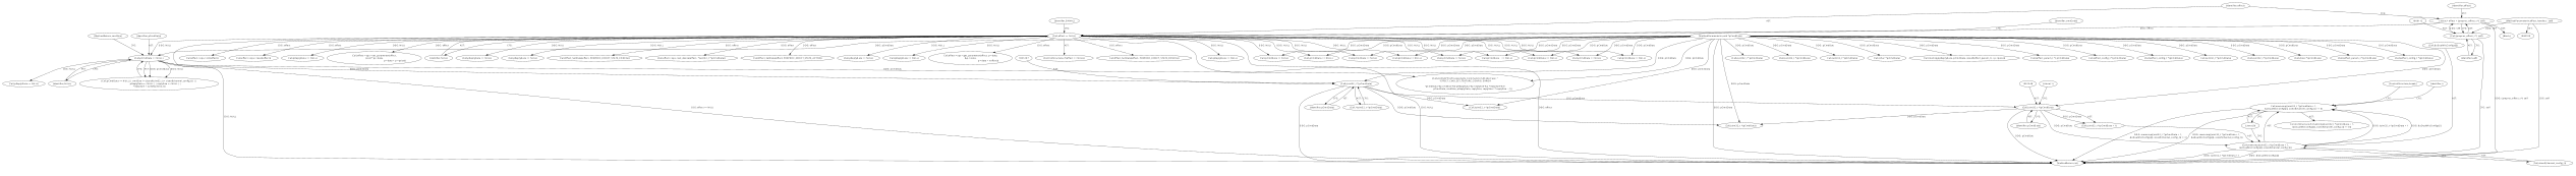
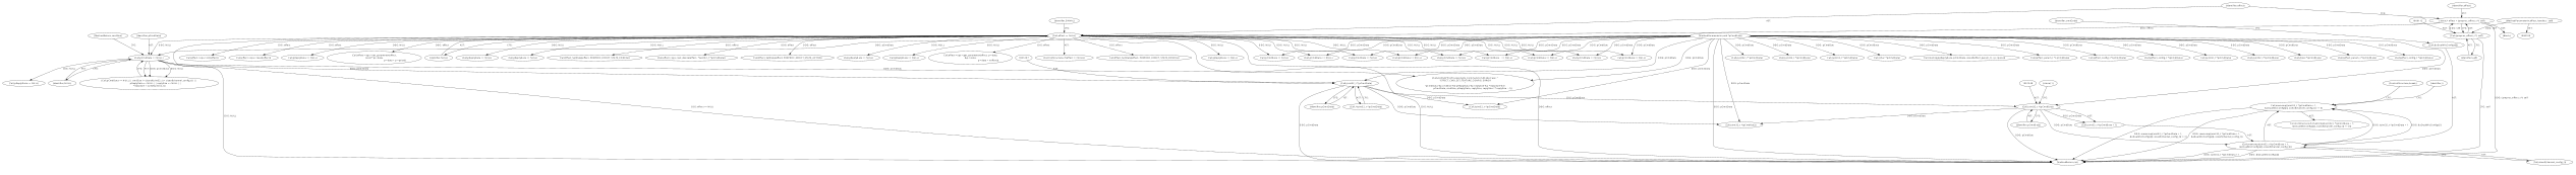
  digraph {
    fontname="Open Sans"
    node [fontname="Open Sans"]
    edge [fontname="Open Sans"]
    n1 [label="(Call,memcmp((uint32_t *)pCmdData + 1,\n &sDualMicConfigs[i], sizeof(channel_config_t)) == 0)"]
    n2 [label="(ControlStructure,if (memcmp((uint32_t *)pCmdData + 1,\n &sDualMicConfigs[i], sizeof(channel_config_t)) == 0))"]
    n3 [label="(MethodReturn,int)"]
-   n4 [label="(Literal,0)"]
    n5 [label="(Call,memcmp((uint32_t *)pCmdData + 1,\n &sDualMicConfigs[i], sizeof(channel_config_t)))"]
    n6 [label="(Call,sizeof(channel_config_t))"]
    n7 [label="(Call,(uint32_t *)pCmdData)"]
    n8 [label="(Call,(uint32_t *)pCmdData + 1)"]
    n9 [label="(Call,(uint32_t *)pCmdData)"]
    n10 [label="(Identifier,pCmdData)"]
    n11 [label="(Call,(uint32_t *)pCmdData)"]
    n12 [label="(Call,(uint32_t *)pCmdData)"]
    n13 [label="(Call,*(uint32_t *)pCmdData)"]
    n14 [label="(Identifier,pCmdData)"]
    n15 [label="(Call,pCmdData == NULL)"]
    n16 [label="(Identifier,NULL)"]
    n17 [label="(Call,pCmdData == NULL|| cmdSize != (sizeof(uint32_t) + sizeof(channel_config_t)) ||\n                    pReplyData == NULL || replySize == NULL ||\n *replySize < sizeof(uint32_t))"]
    n18 [label="(Call,ALOGE(\"PreProcessingFx_Command cmdCode Case: \"\n \"EFFECT_CMD_SET_FEATURE_CONFIG: ERROR\n\"\n \"pCmdData %p cmdSize %d pReplyData %p replySize %p *replySize %d\",\n                        pCmdData, cmdSize, pReplyData, replySize, replySize ? *replySize : -1))"]
    n19 [label="(Call,pReplyData == NULL)"]
    n20 [label="(MethodParameterIn,void *pCmdData)"]
    n21 [label="(Call,(uint32_t *)pCmdData)"]
    n22 [label="(Call,(uint32_t *)pCmdData)"]
    n23 [label="(Call,pCmdData == NULL)"]
    n24 [label="(Call,(uint32_t *)pCmdData)"]
    n25 [label="(Call,(char *)pCmdData)"]
    n26 [label="(Call,memcpy(pReplyData, pCmdData, sizeof(effect_param_t) + p->psize))"]
    n27 [label="(Call,pCmdData == NULL)"]
    n28 [label="(Call,(effect_param_t *) pCmdData)"]
    n29 [label="(Call,(effect_config_t *)pCmdData)"]
    n30 [label="(Call,pCmdData == NULL)"]
    n31 [label="(Call,pCmdData == NULL)"]
    n32 [label="(Call,pCmdData == NULL)"]
    n33 [label="(Call,(effect_config_t *)pCmdData)"]
    n34 [label="(Call,(uint32_t *)pCmdData)"]
    n35 [label="(Call,pCmdData    == NULL)"]
    n36 [label="(Call,pCmdData == NULL)"]
    n37 [label="(Call,(uint32_t *)pCmdData)"]
    n38 [label="(Call,pCmdData == NULL)"]
    n39 [label="(Call,pCmdData == NULL)"]
    n40 [label="(Call,(bool *)pCmdData)"]
    n41 [label="(Call,(effect_param_t *)pCmdData)"]
    n42 [label="(Call,(effect_config_t *)pCmdData)"]
    n43 [label="(Call,effect == NULL)"]
    n44 [label="(Call,pReplyData == NULL)"]
    n45 [label="(Call,effect->ops->init(effect))"]
    n46 [label="(Call,effect->ops->reset(effect))"]
    n47 [label="(Call,pReplyData == NULL)"]
    n48 [label="(Call,effect->ops->set_parameter(effect,\n (void *)p->data,\n                                                                p->data + p->psize))"]
    n49 [label="(Call,pReplyData == NULL)"]
    n50 [label="(Call,pReplyData == NULL)"]
    n51 [label="(Call,Effect_SetState(effect, PREPROC_EFFECT_STATE_CONFIG))"]
    n52 [label="(Call,effect->ops->set_device(effect, *(uint32_t *)pCmdData))"]
    n53 [label="(Call,Effect_SetState(effect, PREPROC_EFFECT_STATE_ACTIVE))"]
    n54 [label="(Identifier,NULL)"]
    n55 [label="(Call,pReplyData == NULL)"]
    n56 [label="(Call,pReplyData == NULL)"]
    n57 [label="(Call,effect->ops->get_parameter(effect, p->data,\n &p->vsize,\n                                                       p->data + voffset))"]
    n58 [label="(ControlStructure,if (effect == NULL))"]
    n59 [label="(Call,Effect_SetState(effect, PREPROC_EFFECT_STATE_CONFIG))"]
    n60 [label="(Literal,* effect = (preproc_effect_t *) self)"]
    n61 [label="(Call,(preproc_effect_t *) self)"]
    n62 [label="(Block,)"]
    n63 [label="(Identifier,self)"]
    n64 [label="(MethodParameterIn,effect_handle_t  self)"]
    1000100
    n66 [label="(Identifier,effect)"]
    n67 [label="(Call,&sDualMicConfigs[i])"]
    n68 [label="(Identifier,cmdCode)"]
    n69 [label="(Identifier,EINVAL)"]
    n70 [label="(MethodReturn,cmdSize)"]
    n71 [label="(ControlStructure,break;)"]
    n72 [label="(Identifier,pCmdData)"]
    n73 [label="(Identifier,effect)"]
    n74 [label="(Literal,1)"]
    n75 [label="(Identifier,i)"]
    1001248
    1001207
    1000112
    n1 -> n2 [label="AST: "]
    n1 -> n3 [label="DDG: memcmp((uint32_t *)pCmdData + 1,\n &sDualMicConfigs[i], sizeof(channel_config_t)) == 0"]
    n1 -> n3 [label="DDG: memcmp((uint32_t *)pCmdData + 1,\n &sDualMicConfigs[i], sizeof(channel_config_t))"]
-   n1 -> n4 [label="CFG: "]
-   n4 -> n1 [label="AST: "]
-   n4 -> n5 [label="CFG: "]
    n5 -> n1 [label="AST: "]
    n5 -> n1 [label="DDG: (uint32_t *)pCmdData + 1"]
    n5 -> n1 [label="DDG: &sDualMicConfigs[i]"]
    n5 -> n3 [label="DDG: &sDualMicConfigs[i]"]
    n5 -> n3 [label="DDG: (uint32_t *)pCmdData + 1"]
    n5 -> n6 [label="CFG: "]
    n6 -> n5 [label="AST: "]
    n7 -> n3 [label="DDG: pCmdData"]
    n7 -> n5 [label="DDG: pCmdData"]
    n7 -> n8 [label="AST: "]
    n7 -> n8 [label="DDG: pCmdData"]
    n7 -> n9 [label="DDG: pCmdData"]
    n7 -> n10 [label="CFG: "]
    n8 -> n5 [label="AST: "]
    n10 -> n7 [label="AST: "]
    n11 -> n3 [label="DDG: pCmdData"]
    n11 -> n7 [label="DDG: pCmdData"]
    n11 -> n9 [label="DDG: pCmdData"]
    n11 -> n12 [label="DDG: pCmdData"]
    n11 -> n13 [label="AST: "]
    n11 -> n14 [label="CFG: "]
    n13 -> n11 [label="CFG: "]
    n14 -> n11 [label="AST: "]
    n15 -> n3 [label="DDG: NULL"]
    n15 -> n11 [label="DDG: pCmdData"]
    n15 -> n16 [label="CFG: "]
    n15 -> n17 [label="AST: "]
    n15 -> n17 [label="DDG: pCmdData"]
    n15 -> n17 [label="DDG: NULL"]
    n15 -> n18 [label="DDG: pCmdData"]
    n15 -> n19 [label="DDG: NULL"]
    n16 -> n15 [label="AST: "]
    n17 -> n15 [label="CFG: "]
    n20 -> n3 [label="DDG: pCmdData"]
    n20 -> n7 [label="DDG: pCmdData"]
    n20 -> n9 [label="DDG: pCmdData"]
    n20 -> n11 [label="DDG: pCmdData"]
    n20 -> n12 [label="DDG: pCmdData"]
    n20 -> n15 [label="DDG: pCmdData"]
    n20 -> n18 [label="DDG: pCmdData"]
    n20 -> n21 [label="DDG: pCmdData"]
    n20 -> n22 [label="DDG: pCmdData"]
    n20 -> n23 [label="DDG: pCmdData"]
    n20 -> n24 [label="DDG: pCmdData"]
    n20 -> n25 [label="DDG: pCmdData"]
    n20 -> n26 [label="DDG: pCmdData"]
    n20 -> n27 [label="DDG: pCmdData"]
    n20 -> n28 [label="DDG: pCmdData"]
    n20 -> n29 [label="DDG: pCmdData"]
    n20 -> n30 [label="DDG: pCmdData"]
    n20 -> n31 [label="DDG: pCmdData"]
    n20 -> n32 [label="DDG: pCmdData"]
    n20 -> n33 [label="DDG: pCmdData"]
    n20 -> n34 [label="DDG: pCmdData"]
    n20 -> n35 [label="DDG: pCmdData"]
    n20 -> n36 [label="DDG: pCmdData"]
    n20 -> n37 [label="DDG: pCmdData"]
    n20 -> n38 [label="DDG: pCmdData"]
    n20 -> n39 [label="DDG: pCmdData"]
    n20 -> n40 [label="DDG: pCmdData"]
    n20 -> n41 [label="DDG: pCmdData"]
    n20 -> n42 [label="DDG: pCmdData"]
    n43 -> n3 [label="DDG: effect == NULL"]
    n43 -> n3 [label="DDG: effect"]
    n43 -> n3 [label="DDG: NULL"]
    n43 -> n15 [label="DDG: NULL"]
    n43 -> n23 [label="DDG: NULL"]
    n43 -> n27 [label="DDG: NULL"]
    n43 -> n30 [label="DDG: NULL"]
    n43 -> n31 [label="DDG: NULL"]
    n43 -> n32 [label="DDG: NULL"]
    n43 -> n35 [label="DDG: NULL"]
    n43 -> n36 [label="DDG: NULL"]
    n43 -> n38 [label="DDG: NULL"]
    n43 -> n39 [label="DDG: NULL"]
    n43 -> n44 [label="DDG: NULL"]
    n43 -> n45 [label="DDG: effect"]
    n43 -> n46 [label="DDG: effect"]
    n43 -> n47 [label="DDG: NULL"]
    n43 -> n48 [label="DDG: effect"]
    n43 -> n49 [label="DDG: NULL"]
    n43 -> n50 [label="DDG: NULL"]
    n43 -> n51 [label="DDG: effect"]
    n43 -> n52 [label="DDG: effect"]
    n43 -> n53 [label="DDG: effect"]
    n43 -> n54 [label="CFG: "]
    n43 -> n55 [label="DDG: NULL"]
    n43 -> n56 [label="DDG: NULL"]
    n43 -> n57 [label="DDG: effect"]
    n43 -> n58 [label="AST: "]
    n43 -> n59 [label="DDG: effect"]
    n54 -> n43 [label="AST: "]
    n60 -> n3 [label="DDG: (preproc_effect_t *) self"]
    n60 -> n43 [label="DDG: effect"]
    n60 -> n61 [label="CFG: "]
    n60 -> n62 [label="AST: "]
    n61 -> n3 [label="CFG: self"]
    n61 -> n60 [label="AST: "]
    n61 -> n60 [label="DDG: self"]
    n61 -> n63 [label="CFG: "]
    n63 -> n61 [label="AST: "]
-   n64 -> n3 [label="DDG: self"]
    n64 -> n61 [label="DDG: self"]
    n64 -> 1000100 [label="AST: "]
    n66 -> n43 [label="AST: "]
    n66 -> n60 [label="CFG: "]
    n67 -> n5 [label="AST: "]
-   n68 -> n43 [label="CFG: "]
+   n68 -> n67 [label="CFG: "]
    n69 -> n43 [label="CFG: "]
    n70 -> n15 [label="CFG: "]
    n71 -> n1 [label="CFG: "]
    n72 -> n15 [label="AST: "]
    n73 -> n60 [label="AST: "]
    n74 -> n7 [label="CFG: "]
    n75 -> n1 [label="CFG: "]
    1001248 -> n7 [label="AST: "]
    1001207 -> n11 [label="AST: "]
    1000112 -> n61 [label="AST: "]
  }
